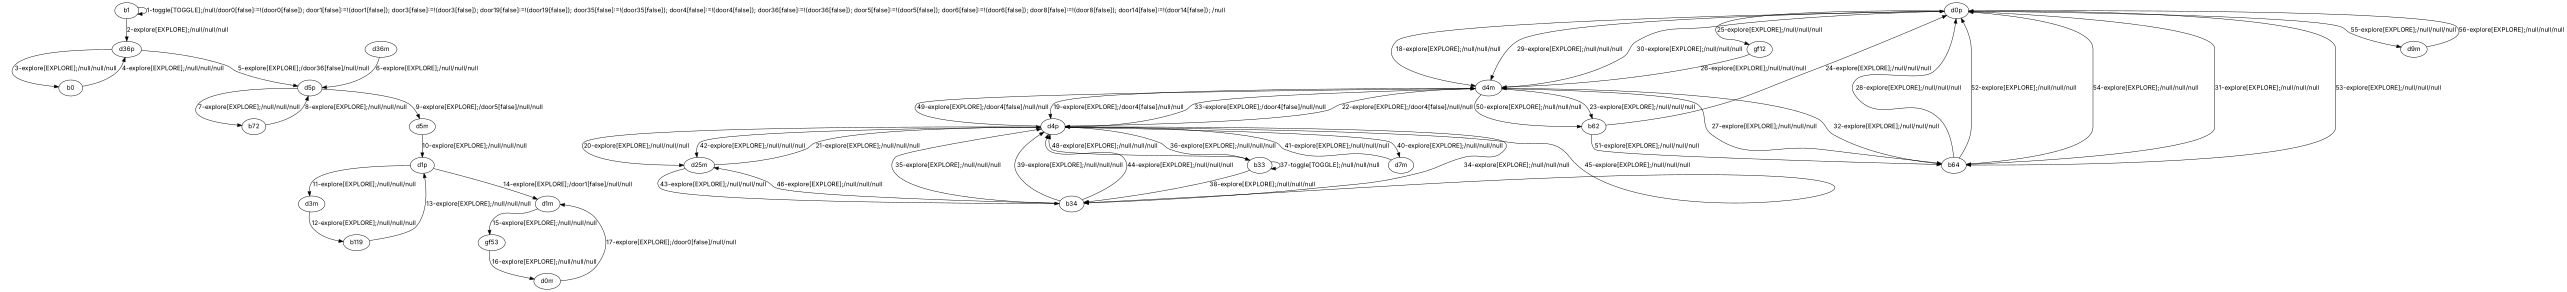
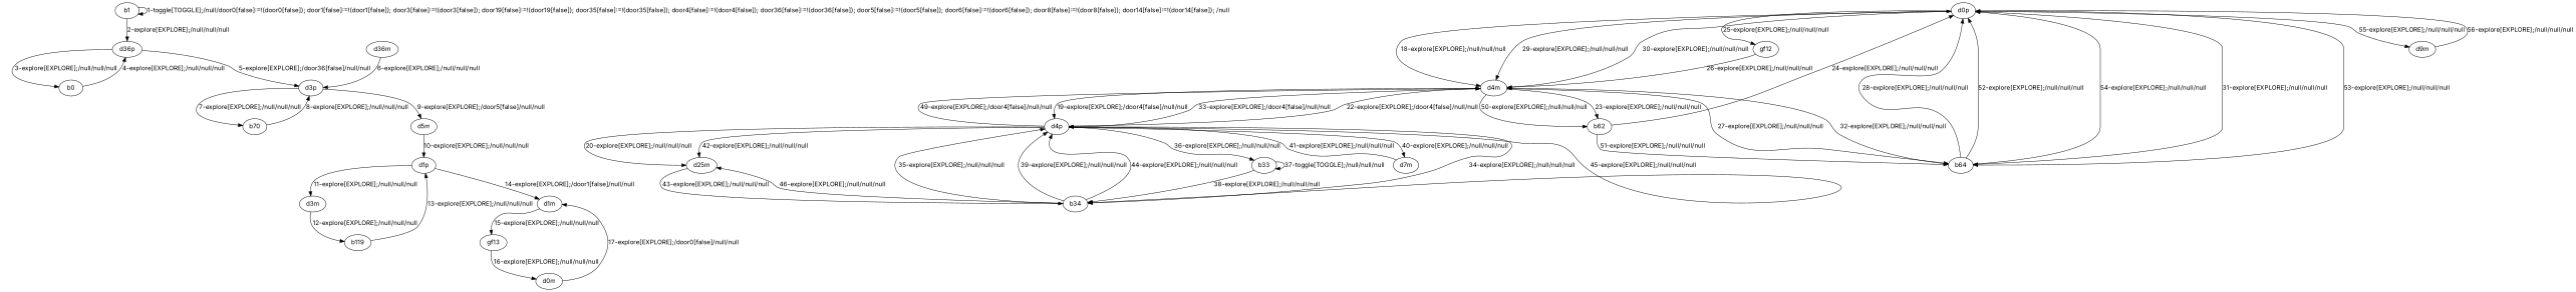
  digraph {
    fontname=Inter
    node [fontname=Inter]
    edge [fontname=Inter]
    b1
    d36p
    b0
-   d5p
+   d5p [label=d3p]
    d36m
-   b72
+   b72 [label=b70]
    d5m
    d1p
    d3m
    d1m
    b119
-   gf13 [label=gf53]
+   gf13
    d0m
    d0p
    d4m
    gf12
    b64
    n18 [label=d9m]
    d4p
    b62
    d25m
    b34
    b33
    d7m
    b1 -> b1 [label="1-toggle[TOGGLE];/null/door0[false]:=!(door0[false]); door1[false]:=!(door1[false]); door3[false]:=!(door3[false]); door19[false]:=!(door19[false]); door35[false]:=!(door35[false]); door4[false]:=!(door4[false]); door36[false]:=!(door36[false]); door5[false]:=!(door5[false]); door6[false]:=!(door6[false]); door8[false]:=!(door8[false]); door14[false]:=!(door14[false]); /null"]
    b1 -> d36p [label="2-explore[EXPLORE];/null/null/null"]
    d36p -> b0 [label="3-explore[EXPLORE];/null/null/null"]
    d36p -> d5p [label="5-explore[EXPLORE];/door36[false]/null/null"]
    b0 -> d36p [label="4-explore[EXPLORE];/null/null/null"]
    d5p -> b72 [label="7-explore[EXPLORE];/null/null/null"]
    d5p -> d5m [label="9-explore[EXPLORE];/door5[false]/null/null"]
    d36m -> d5p [label="6-explore[EXPLORE];/null/null/null"]
    b72 -> d5p [label="8-explore[EXPLORE];/null/null/null"]
    d5m -> d1p [label="10-explore[EXPLORE];/null/null/null"]
    d1p -> d3m [label="11-explore[EXPLORE];/null/null/null"]
    d1p -> d1m [label="14-explore[EXPLORE];/door1[false]/null/null"]
    d3m -> b119 [label="12-explore[EXPLORE];/null/null/null"]
    d1m -> gf13 [label="15-explore[EXPLORE];/null/null/null"]
    b119 -> d1p [label="13-explore[EXPLORE];/null/null/null"]
    gf13 -> d0m [label="16-explore[EXPLORE];/null/null/null"]
    d0m -> d1m [label="17-explore[EXPLORE];/door0[false]/null/null"]
    d0p -> d4m [label="18-explore[EXPLORE];/null/null/null"]
    d0p -> d4m [label="29-explore[EXPLORE];/null/null/null"]
    d0p -> gf12 [label="25-explore[EXPLORE];/null/null/null"]
    d0p -> b64 [label="31-explore[EXPLORE];/null/null/null"]
    d0p -> b64 [label="53-explore[EXPLORE];/null/null/null"]
    d0p -> n18 [label="55-explore[EXPLORE];/null/null/null"]
    d4m -> d0p [label="30-explore[EXPLORE];/null/null/null"]
    d4m -> b64 [label="27-explore[EXPLORE];/null/null/null"]
    d4m -> d4p [label="19-explore[EXPLORE];/door4[false]/null/null"]
    d4m -> d4p [label="33-explore[EXPLORE];/door4[false]/null/null"]
    d4m -> b62 [label="23-explore[EXPLORE];/null/null/null"]
    d4m -> b62 [label="50-explore[EXPLORE];/null/null/null"]
    gf12 -> d4m [label="26-explore[EXPLORE];/null/null/null"]
    b64 -> d0p [label="28-explore[EXPLORE];/null/null/null"]
    b64 -> d0p [label="52-explore[EXPLORE];/null/null/null"]
    b64 -> d0p [label="54-explore[EXPLORE];/null/null/null"]
    b64 -> d4m [label="32-explore[EXPLORE];/null/null/null"]
    n18 -> d0p [label="56-explore[EXPLORE];/null/null/null"]
    d4p -> d4m [label="22-explore[EXPLORE];/door4[false]/null/null"]
    d4p -> d4m [label="49-explore[EXPLORE];/door4[false]/null/null"]
    d4p -> d25m [label="20-explore[EXPLORE];/null/null/null"]
    d4p -> d25m [label="42-explore[EXPLORE];/null/null/null"]
    d4p -> b34 [label="34-explore[EXPLORE];/null/null/null"]
    d4p -> b34 [label="45-explore[EXPLORE];/null/null/null"]
    d4p -> b33 [label="36-explore[EXPLORE];/null/null/null"]
    d4p -> d7m [label="40-explore[EXPLORE];/null/null/null"]
    b62 -> d0p [label="24-explore[EXPLORE];/null/null/null"]
    b62 -> b64 [label="51-explore[EXPLORE];/null/null/null"]
-   d25m -> d4p [label="21-explore[EXPLORE];/null/null/null"]
    d25m -> b34 [label="43-explore[EXPLORE];/null/null/null"]
    b34 -> d4p [label="35-explore[EXPLORE];/null/null/null"]
    b34 -> d4p [label="39-explore[EXPLORE];/null/null/null"]
    b34 -> d4p [label="44-explore[EXPLORE];/null/null/null"]
    b34 -> d25m [label="46-explore[EXPLORE];/null/null/null"]
-   b33 -> d4p [label="48-explore[EXPLORE];/null/null/null"]
    b33 -> b34 [label="38-explore[EXPLORE];/null/null/null"]
    b33 -> b33 [label="37-toggle[TOGGLE];/null/null/null"]
    d7m -> d4p [label="41-explore[EXPLORE];/null/null/null"]
  }
